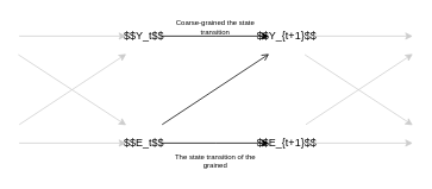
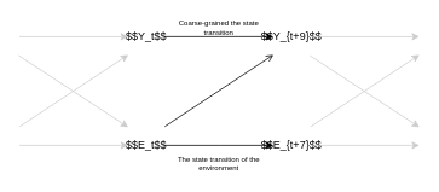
  <mxCell id="0" />
  <mxCell id="1" parent="0" />
  <mxCell id="2" style="edgeStyle=orthogonalEdgeStyle;rounded=0;orthogonalLoop=1;jettySize=auto;html=1;exitX=1;exitY=0.5;exitDx=0;exitDy=0;" parent="1" source="3" edge="1"><mxGeometry relative="1" as="geometry"><mxPoint x="301" y="40" as="targetPoint" /></mxGeometry></mxCell>
  <mxCell id="3" value="$$Y_t$$" style="text;html=1;strokeColor=none;fillColor=none;align=center;verticalAlign=middle;whiteSpace=wrap;rounded=0;" parent="1" vertex="1"><mxGeometry x="141" y="20" width="40" height="40" as="geometry" /></mxCell>
- <mxCell id="4" value="$$Y_{t+1}$$" style="text;html=1;strokeColor=none;fillColor=none;align=center;verticalAlign=middle;whiteSpace=wrap;rounded=0;" parent="1" vertex="1"><mxGeometry x="301" y="20" width="40" height="40" as="geometry" /></mxCell>
+ <mxCell id="4" value="$$Y_{t+9}$$" style="text;html=1;strokeColor=none;fillColor=none;align=center;verticalAlign=middle;whiteSpace=wrap;rounded=0;" parent="1" vertex="1"><mxGeometry x="301" y="20" width="40" height="40" as="geometry" /></mxCell>
  <mxCell id="5" style="edgeStyle=orthogonalEdgeStyle;rounded=0;orthogonalLoop=1;jettySize=auto;html=1;exitX=1;exitY=0.5;exitDx=0;exitDy=0;" parent="1" source="7" edge="1"><mxGeometry relative="1" as="geometry"><mxPoint x="301" y="160" as="targetPoint" /></mxGeometry></mxCell>
  <mxCell id="6" style="rounded=0;orthogonalLoop=1;jettySize=auto;html=1;exitX=1.005;exitY=-0.02;exitDx=0;exitDy=0;entryX=0;entryY=1;entryDx=0;entryDy=0;entryPerimeter=0;exitPerimeter=0;endArrow=open;" parent="1" source="7" target="4" edge="1"><mxGeometry relative="1" as="geometry" /></mxCell>
  <mxCell id="7" value="$$E_t$$" style="text;html=1;strokeColor=none;fillColor=none;align=center;verticalAlign=middle;whiteSpace=wrap;rounded=0;" parent="1" vertex="1"><mxGeometry x="141" y="140" width="40" height="40" as="geometry" /></mxCell>
- <mxCell id="8" value="$$E_{t+1}$$" style="text;html=1;strokeColor=none;fillColor=none;align=center;verticalAlign=middle;whiteSpace=wrap;rounded=0;" parent="1" vertex="1"><mxGeometry x="301" y="140" width="40" height="40" as="geometry" /></mxCell>
+ <mxCell id="8" value="$$E_{t+7}$$" style="text;html=1;strokeColor=none;fillColor=none;align=center;verticalAlign=middle;whiteSpace=wrap;rounded=0;" parent="1" vertex="1"><mxGeometry x="301" y="140" width="40" height="40" as="geometry" /></mxCell>
  <mxCell id="9" value="Coarse-grained the state transition" style="text;html=1;strokeColor=none;fillColor=none;align=center;verticalAlign=middle;whiteSpace=wrap;rounded=0;fontSize=8;" parent="1" vertex="1"><mxGeometry x="181" y="20" width="120" height="20" as="geometry" /></mxCell>
- <mxCell id="10" value="The state transition of the grained" style="text;html=1;strokeColor=none;fillColor=none;align=center;verticalAlign=middle;whiteSpace=wrap;rounded=0;fontSize=8;" parent="1" vertex="1"><mxGeometry x="181" y="170" width="120" height="20" as="geometry" /></mxCell>
+ <mxCell id="10" value="The state transition of the environment" style="text;html=1;strokeColor=none;fillColor=none;align=center;verticalAlign=middle;whiteSpace=wrap;rounded=0;fontSize=8;" parent="1" vertex="1"><mxGeometry x="181" y="170" width="120" height="20" as="geometry" /></mxCell>
  <mxCell id="11" style="edgeStyle=orthogonalEdgeStyle;rounded=0;orthogonalLoop=1;jettySize=auto;html=1;exitX=1;exitY=0.5;exitDx=0;exitDy=0;strokeColor=#CCCCCC;" edge="1" parent="1"><mxGeometry relative="1" as="geometry"><mxPoint x="141" y="40" as="targetPoint" /><mxPoint x="21" y="40" as="sourcePoint" /></mxGeometry></mxCell>
  <mxCell id="12" style="edgeStyle=orthogonalEdgeStyle;rounded=0;orthogonalLoop=1;jettySize=auto;html=1;exitX=1;exitY=0.5;exitDx=0;exitDy=0;strokeColor=#CCCCCC;" edge="1" parent="1"><mxGeometry relative="1" as="geometry"><mxPoint x="141" y="160" as="targetPoint" /><mxPoint x="21" y="160" as="sourcePoint" /></mxGeometry></mxCell>
  <mxCell id="13" style="rounded=0;orthogonalLoop=1;jettySize=auto;html=1;exitX=1.005;exitY=-0.02;exitDx=0;exitDy=0;entryX=0;entryY=1;entryDx=0;entryDy=0;entryPerimeter=0;exitPerimeter=0;strokeColor=#CCCCCC;" edge="1" parent="1"><mxGeometry relative="1" as="geometry"><mxPoint x="21.2" y="139.2" as="sourcePoint" /><mxPoint x="141" y="60" as="targetPoint" /></mxGeometry></mxCell>
  <mxCell id="14" style="rounded=0;orthogonalLoop=1;jettySize=auto;html=1;exitX=0.975;exitY=1.02;exitDx=0;exitDy=0;entryX=0;entryY=0;entryDx=0;entryDy=0;entryPerimeter=0;exitPerimeter=0;strokeColor=#CCCCCC;" edge="1" parent="1"><mxGeometry relative="1" as="geometry"><mxPoint x="20" y="60.8" as="sourcePoint" /><mxPoint x="141" y="140" as="targetPoint" /></mxGeometry></mxCell>
  <mxCell id="15" style="edgeStyle=orthogonalEdgeStyle;rounded=0;orthogonalLoop=1;jettySize=auto;html=1;exitX=1;exitY=0.5;exitDx=0;exitDy=0;strokeColor=#CCCCCC;" edge="1" parent="1"><mxGeometry relative="1" as="geometry"><mxPoint x="462" y="40" as="targetPoint" /><mxPoint x="342" y="40" as="sourcePoint" /></mxGeometry></mxCell>
  <mxCell id="16" style="edgeStyle=orthogonalEdgeStyle;rounded=0;orthogonalLoop=1;jettySize=auto;html=1;exitX=1;exitY=0.5;exitDx=0;exitDy=0;strokeColor=#CCCCCC;" edge="1" parent="1"><mxGeometry relative="1" as="geometry"><mxPoint x="462" y="160" as="targetPoint" /><mxPoint x="342" y="160" as="sourcePoint" /></mxGeometry></mxCell>
  <mxCell id="17" style="rounded=0;orthogonalLoop=1;jettySize=auto;html=1;exitX=1.005;exitY=-0.02;exitDx=0;exitDy=0;entryX=0;entryY=1;entryDx=0;entryDy=0;entryPerimeter=0;exitPerimeter=0;strokeColor=#CCCCCC;" edge="1" parent="1"><mxGeometry relative="1" as="geometry"><mxPoint x="342.2" y="139.2" as="sourcePoint" /><mxPoint x="462" y="60" as="targetPoint" /></mxGeometry></mxCell>
  <mxCell id="18" style="rounded=0;orthogonalLoop=1;jettySize=auto;html=1;exitX=0.975;exitY=1.02;exitDx=0;exitDy=0;entryX=0;entryY=0;entryDx=0;entryDy=0;entryPerimeter=0;exitPerimeter=0;strokeColor=#CCCCCC;" edge="1" parent="1"><mxGeometry relative="1" as="geometry"><mxPoint x="341" y="60.8" as="sourcePoint" /><mxPoint x="462" y="140" as="targetPoint" /></mxGeometry></mxCell>
